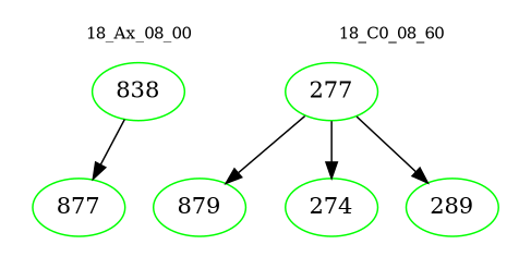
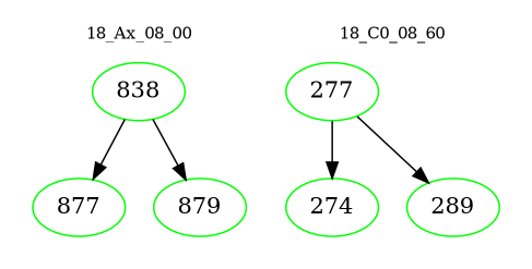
  digraph {
    fontname="DejaVu Serif"
    node [color=green fontname="DejaVu Serif"]
    edge [color=black fontname="DejaVu Serif"]
    n1 [label=838]
    n2 [label=877]
    n3 [label=879]
    n4 [label=277]
    n5 [label=274]
    n6 [label=289]
    subgraph cluster_1 {
      color=white
      fontsize=10
      label="18_Ax_08_00"
      n1
      n2
      n3
    }
    subgraph cluster_2 {
      color=white
      fontsize=10
      label="18_C0_08_60"
      n4
      n5
      n6
    }
    n1 -> n2
-   n4 -> n3
+   n1 -> n3
    n4 -> n5
    n4 -> n6
  }
